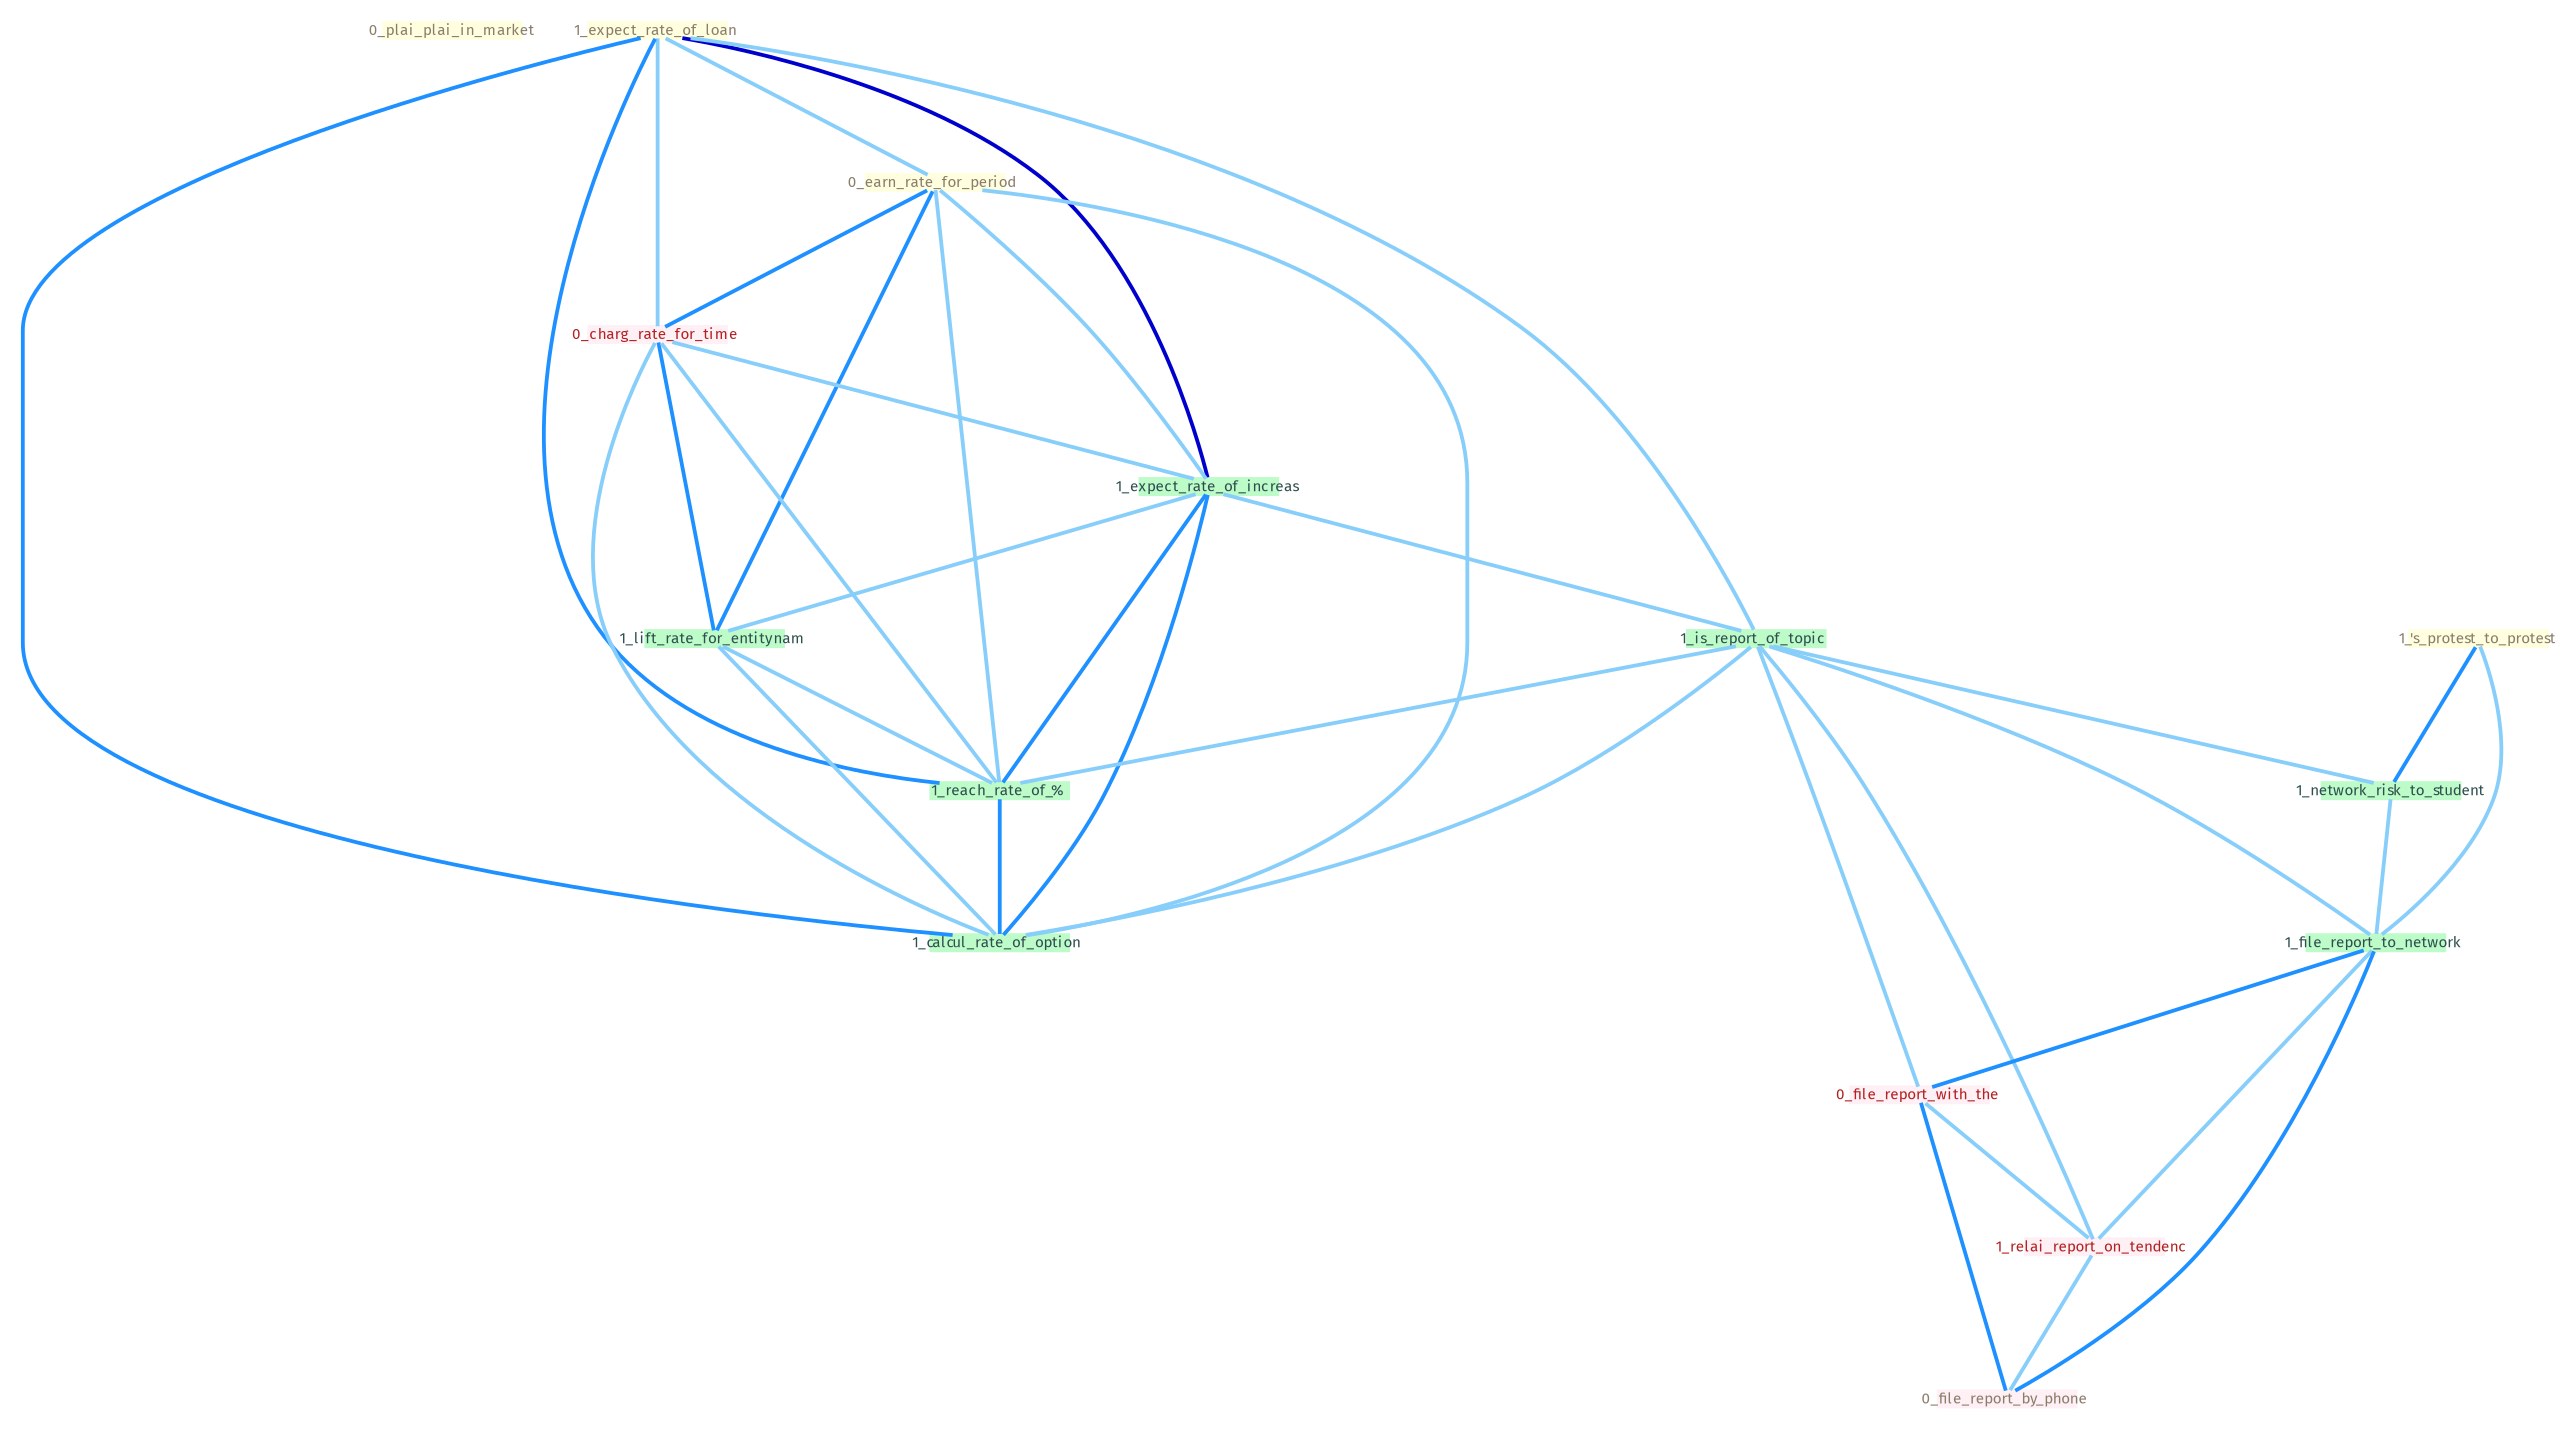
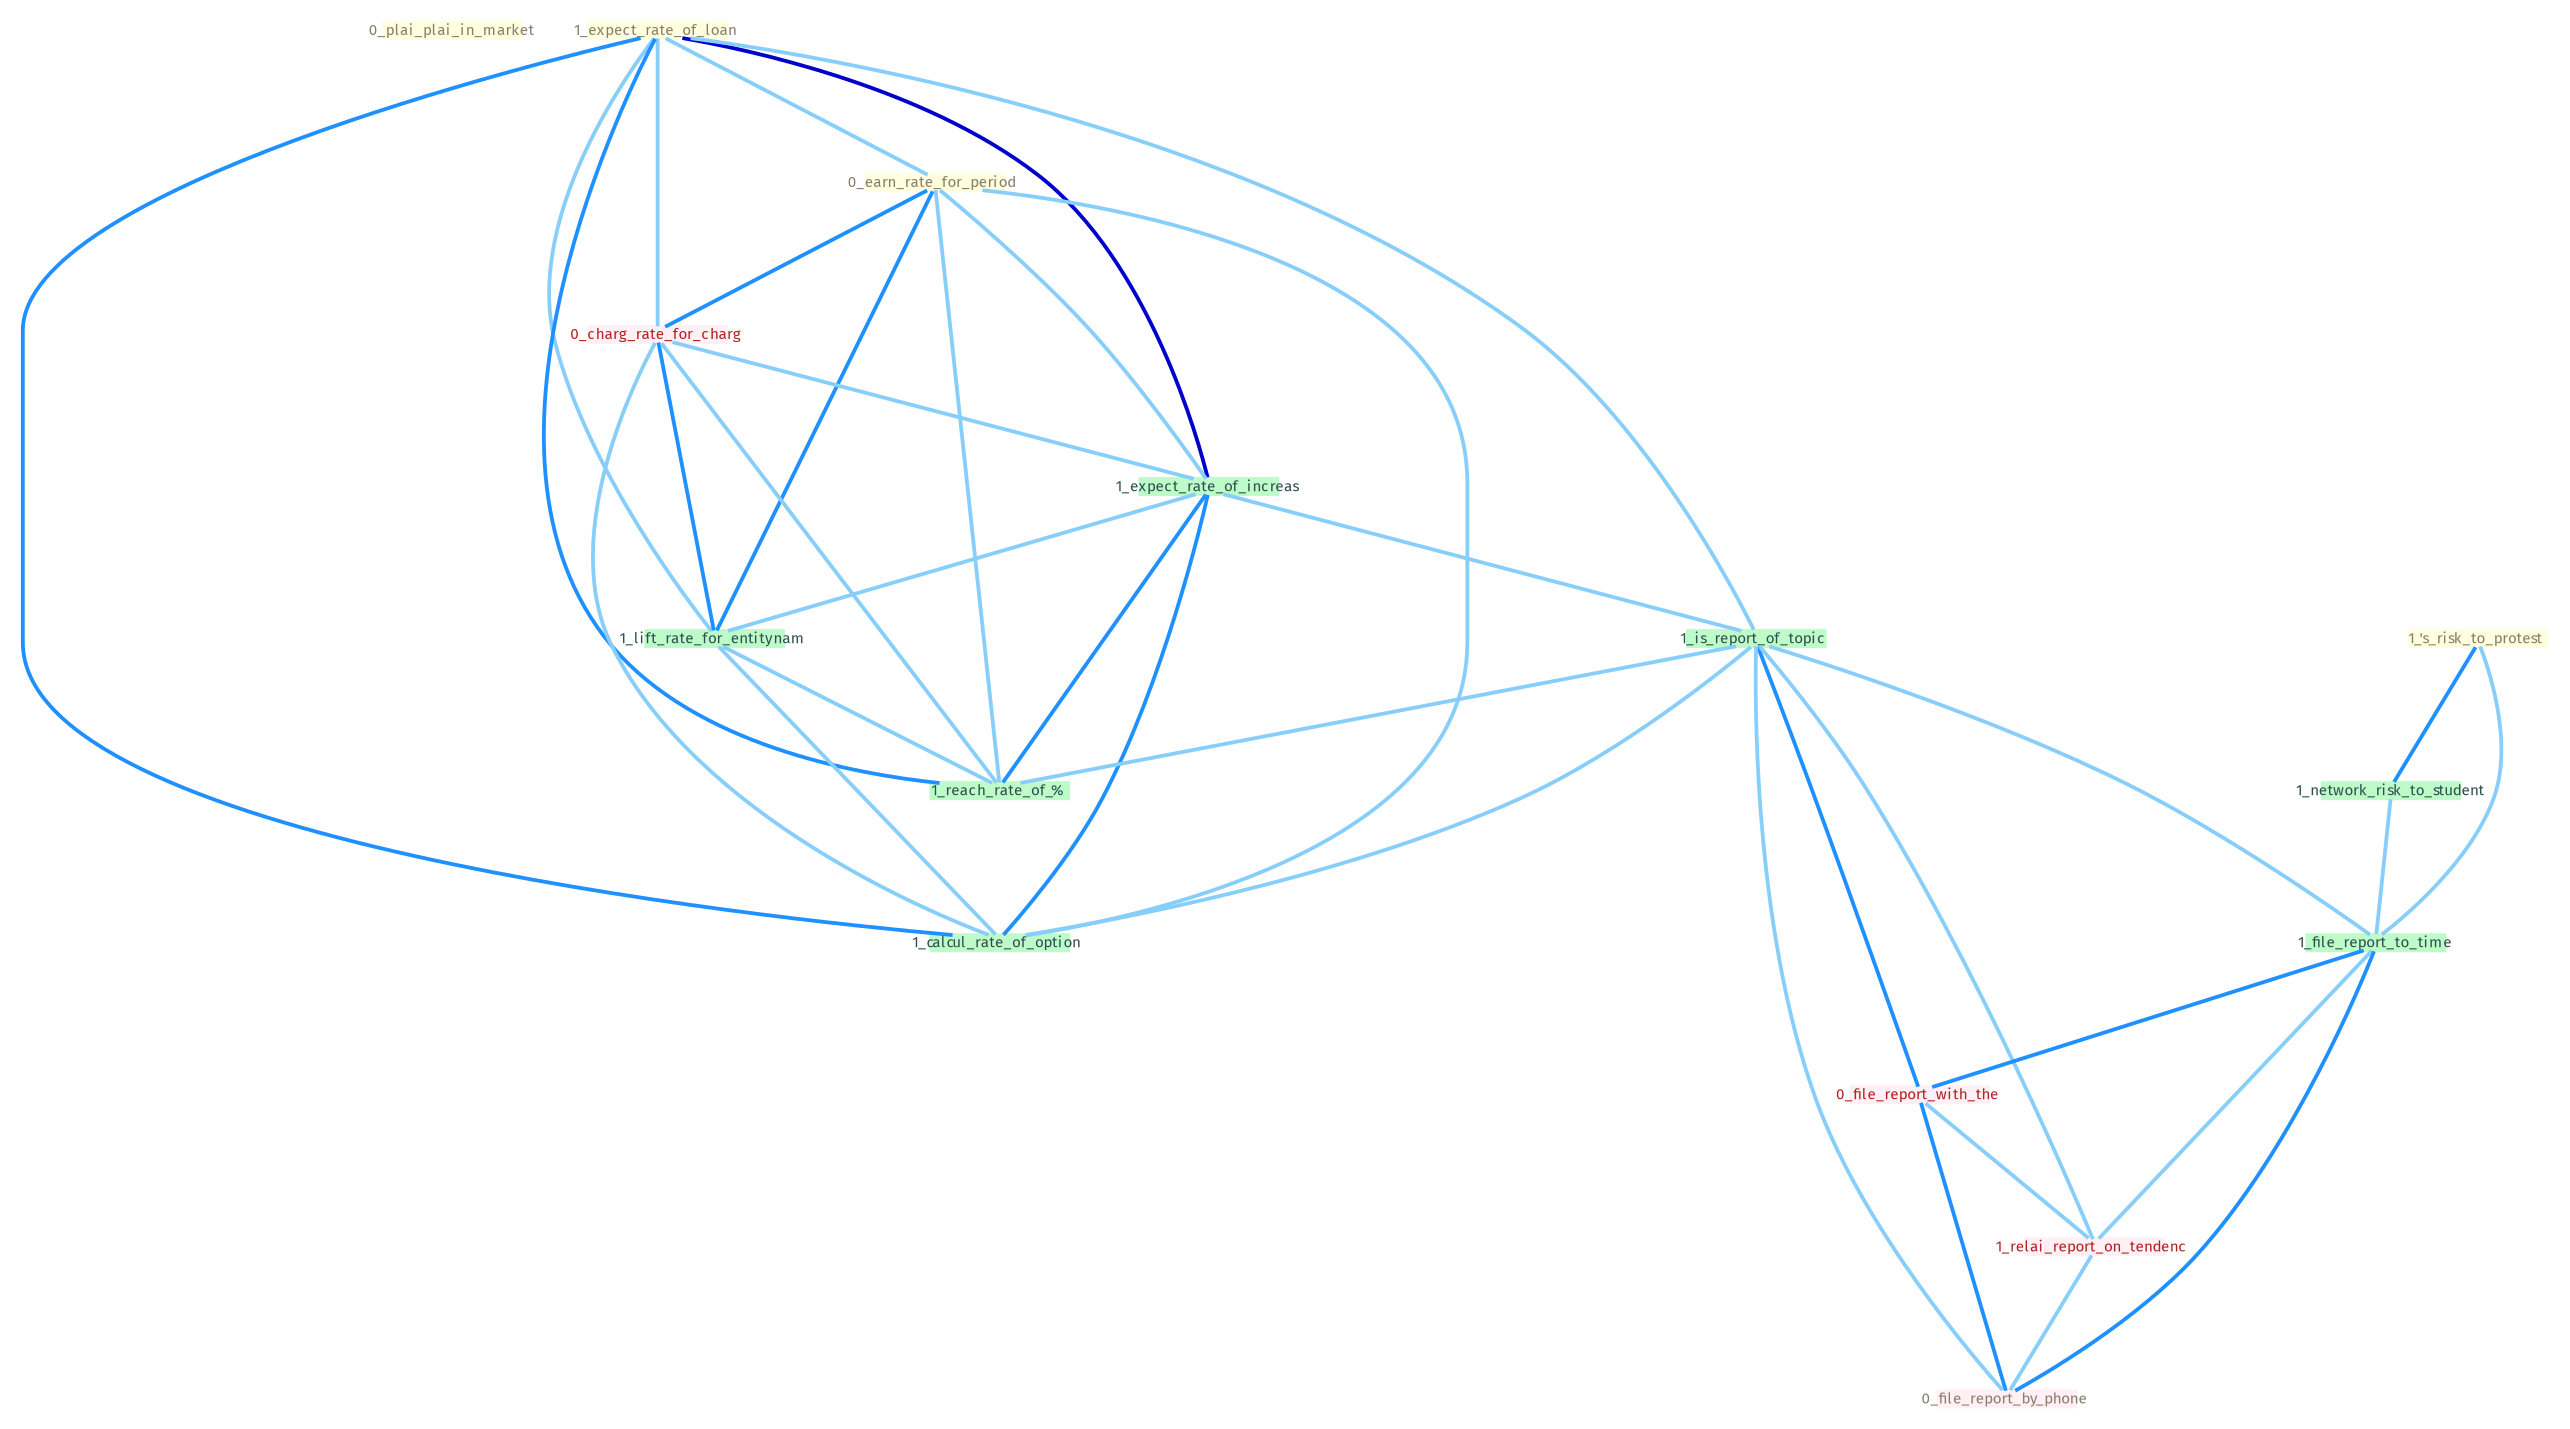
  graph {
    fontname="Fira Sans"
    node [color="#BDFCC9" fixedsize=true fontcolor="#2f4f4f" fontname="Fira Sans" fontsize=4 shape=polygon style=filled]
    edge [color="#87cefa" fontname="Fira Sans" w=1]
    n1 [color="#ffffe0" fontcolor="#8b7d6b" height=.06 label="0_plai_plai_in_market" width=.5]
    "1_expect_rate_of_loan " [color="#ffffe0" fontcolor="#8b7d6b" height=.06 width=.5]
    "0_earn_rate_for_period " [color="#ffffe0" fontcolor="#8b7d6b" height=.06 width=.5]
-   "1_'s_risk_to_protest " [color="#ffffe0" fontcolor="#8b7d6b" height=.06 width=.5 label="1_'s_protest_to_protest"]
+   "1_'s_risk_to_protest " [color="#ffffe0" fontcolor="#8b7d6b" height=.06 width=.5]
    "0_file_report_with_the " [color="#fff0f5" fontcolor="#b22222" height=.06 width=.5]
-   "0_charg_rate_for_time " [color="#fff0f5" fontcolor="#b22222" height=.06 width=.5]
+   "0_charg_rate_for_time " [color="#fff0f5" fontcolor="#b22222" height=.06 width=.5 label="0_charg_rate_for_charg"]
    "1_relai_report_on_tendenc " [color="#fff0f5" fontcolor="#b22222" height=.06 width=.5]
    "0_file_report_by_phone " [color="#fff0f5" fontcolor="#8b7d6b" height=.06 width=.5]
    "1_expect_rate_of_increas " [height=.06 width=.5]
    "1_lift_rate_for_entitynam " [height=.06 width=.5]
    "1_is_report_of_topic " [height=.06 width=.5]
    "1_reach_rate_of_% " [height=.06 width=.5]
    "1_calcul_rate_of_option " [height=.06 width=.5]
    n14 [height=.06 label="1_network_risk_to_student" width=.5]
-   "1_file_report_to_network " [height=.06 width=.5]
+   "1_file_report_to_network " [height=.06 width=.5 label="1_file_report_to_time"]
    subgraph sub_1 {
      n1
      "1_expect_rate_of_loan "
      "0_earn_rate_for_period "
      "1_'s_risk_to_protest "
    }
    subgraph sub_2 {
      "0_file_report_with_the "
      "0_charg_rate_for_time "
      "1_relai_report_on_tendenc "
      "0_file_report_by_phone "
    }
    "1_expect_rate_of_loan " -- "0_earn_rate_for_period "
    "1_expect_rate_of_loan " -- "0_charg_rate_for_time "
    "1_expect_rate_of_loan " -- "1_expect_rate_of_increas " [color="#0000cd" w=3]
+   "1_expect_rate_of_loan " -- "1_lift_rate_for_entitynam "
    "1_expect_rate_of_loan " -- "1_is_report_of_topic "
    "1_expect_rate_of_loan " -- "1_reach_rate_of_% " [color="#1e90ff" w=2]
    "1_expect_rate_of_loan " -- "1_calcul_rate_of_option " [color="#1e90ff" w=2]
    "0_earn_rate_for_period " -- "0_charg_rate_for_time " [color="#1e90ff" w=2]
    "0_earn_rate_for_period " -- "1_expect_rate_of_increas "
    "0_earn_rate_for_period " -- "1_lift_rate_for_entitynam " [color="#1e90ff" w=2]
    "0_earn_rate_for_period " -- "1_reach_rate_of_% "
    "0_earn_rate_for_period " -- "1_calcul_rate_of_option "
    "1_'s_risk_to_protest " -- n14 [color="#1e90ff" w=2]
    "1_'s_risk_to_protest " -- "1_file_report_to_network "
    "0_file_report_with_the " -- "1_relai_report_on_tendenc "
    "0_file_report_with_the " -- "0_file_report_by_phone " [color="#1e90ff" w=2]
-   "0_file_report_with_the " -- "1_is_report_of_topic "
+   "0_file_report_with_the " -- "1_is_report_of_topic " [color="#1e90ff"]
    "0_charg_rate_for_time " -- "1_expect_rate_of_increas "
    "0_charg_rate_for_time " -- "1_lift_rate_for_entitynam " [color="#1e90ff" w=2]
    "0_charg_rate_for_time " -- "1_reach_rate_of_% "
    "0_charg_rate_for_time " -- "1_calcul_rate_of_option "
    "1_relai_report_on_tendenc " -- "0_file_report_by_phone "
    "1_relai_report_on_tendenc " -- "1_is_report_of_topic "
    "1_expect_rate_of_increas " -- "1_lift_rate_for_entitynam "
    "1_expect_rate_of_increas " -- "1_is_report_of_topic "
    "1_expect_rate_of_increas " -- "1_reach_rate_of_% " [color="#1e90ff" w=2]
    "1_expect_rate_of_increas " -- "1_calcul_rate_of_option " [color="#1e90ff" w=2]
    "1_lift_rate_for_entitynam " -- "1_reach_rate_of_% "
    "1_lift_rate_for_entitynam " -- "1_calcul_rate_of_option "
-   "1_is_report_of_topic " -- n14
+   "1_is_report_of_topic " -- "0_file_report_by_phone "
    "1_is_report_of_topic " -- "1_reach_rate_of_% "
    "1_is_report_of_topic " -- "1_calcul_rate_of_option "
-   "1_reach_rate_of_% " -- "1_calcul_rate_of_option " [color="#1e90ff" w=2]
    n14 -- "1_file_report_to_network "
    "1_file_report_to_network " -- "0_file_report_with_the " [color="#1e90ff" w=2]
    "1_file_report_to_network " -- "1_relai_report_on_tendenc "
    "1_file_report_to_network " -- "0_file_report_by_phone " [color="#1e90ff" w=2]
    "1_file_report_to_network " -- "1_is_report_of_topic "
  }
